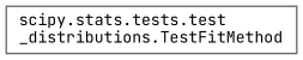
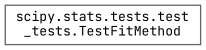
  digraph {
    rankdir=LR
    fontname="JetBrains Mono"
-   n1 [color=grey40 fillcolor=white fontname="JetBrains Mono" fontsize=10 height=0.2 label="scipy.stats.tests.test\l_distributions.TestFitMethod" shape=box style=filled width=0.4]
+   n1 [color=grey40 fillcolor=white fontname="JetBrains Mono" fontsize=10 height=0.2 label="scipy.stats.tests.test\l_tests.TestFitMethod" shape=box style=filled width=0.4]
  }
